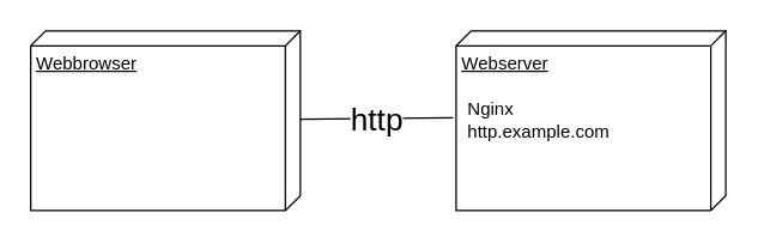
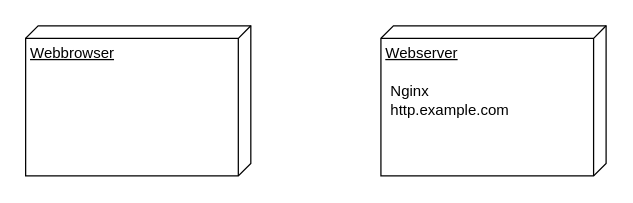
  <mxCell id="0" />
  <mxCell id="1" parent="0" />
- <mxCell id="2" value="&lt;font style=&quot;font-size: 21px&quot;&gt;http&lt;/font&gt;" style="endArrow=none;html=1;entryX=0.483;entryY=1.011;entryDx=0;entryDy=0;entryPerimeter=0;" edge="1" parent="1" source="3" target="4"><mxGeometry width="50" height="50" relative="1" as="geometry"><mxPoint x="190" y="80" as="sourcePoint" /><mxPoint x="366" y="80" as="targetPoint" /></mxGeometry></mxCell>
  <mxCell id="3" value="Webbrowser" style="verticalAlign=top;align=left;spacingTop=8;spacingLeft=2;spacingRight=12;shape=cube;size=10;direction=south;fontStyle=4;html=1;" vertex="1" parent="1"><mxGeometry x="20" y="20" width="180" height="120" as="geometry" /></mxCell>
  <mxCell id="4" value="Webserver&lt;br&gt;" style="verticalAlign=top;align=left;spacingTop=8;spacingLeft=2;spacingRight=12;shape=cube;size=10;direction=south;fontStyle=4;html=1;" vertex="1" parent="1"><mxGeometry x="304" y="20" width="180" height="120" as="geometry" /></mxCell>
  <mxCell id="5" value="&lt;span&gt;Nginx&lt;/span&gt;&lt;br&gt;&lt;span&gt;http.example.com&lt;/span&gt;" style="text;html=1;strokeColor=none;fillColor=none;align=left;verticalAlign=middle;whiteSpace=wrap;rounded=0;" vertex="1" parent="1"><mxGeometry x="310" y="60" width="120" height="40" as="geometry" /></mxCell>
